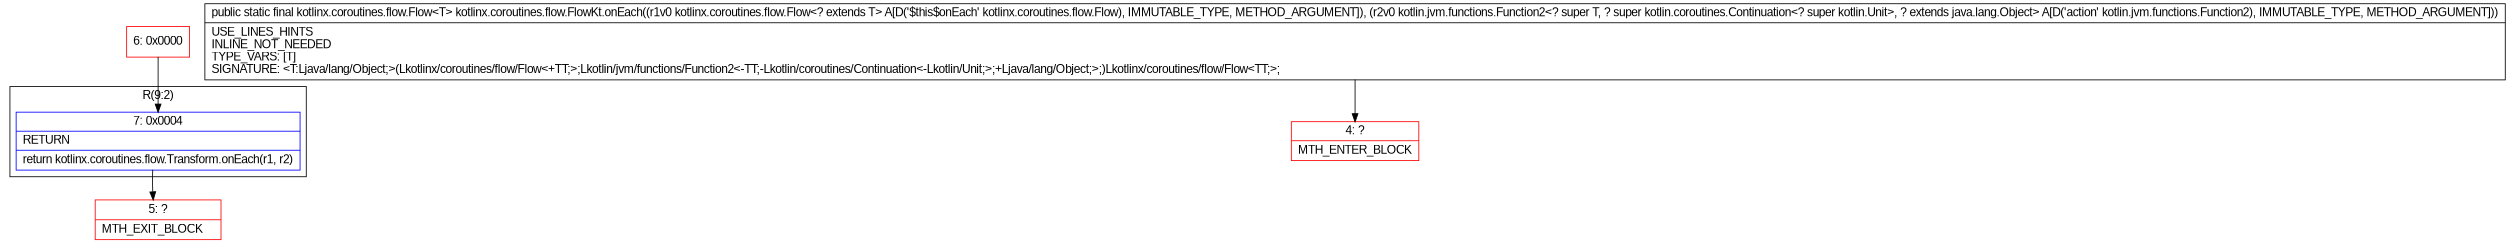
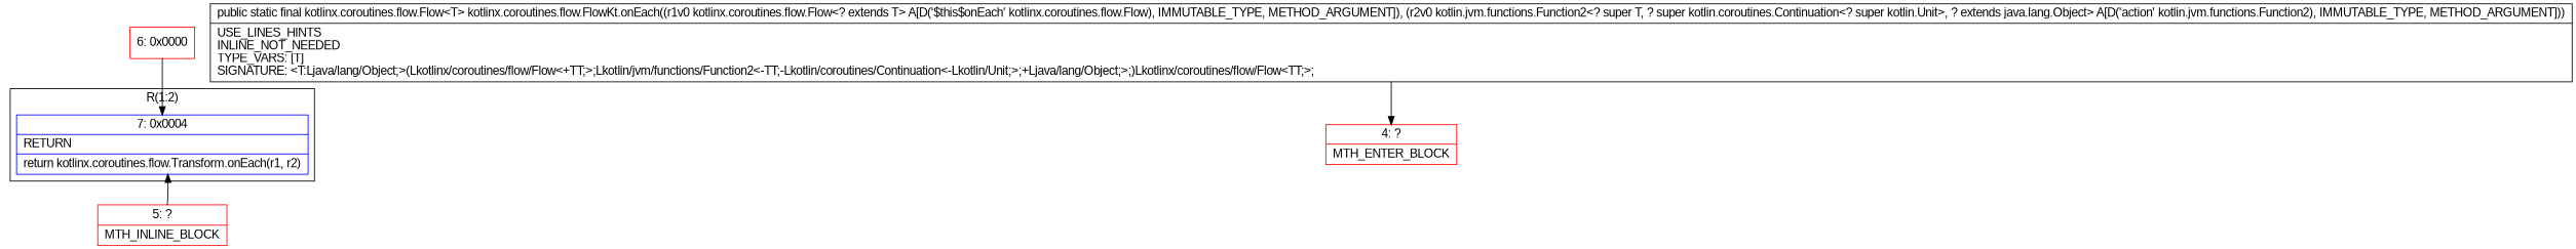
  digraph {
    fontname="Liberation Sans"
    node [color=red fontname="Liberation Sans" shape=record]
    edge [fontname="Liberation Sans"]
    n1 [color=blue label="{7\:\ 0x0004|RETURN\l|return kotlinx.coroutines.flow.Transform.onEach(r1, r2)\l}"]
-   n2 [label="{5\:\ ?|MTH_EXIT_BLOCK\l}"]
+   n2 [label="{5\:\ ?|MTH_INLINE_BLOCK\l}"]
    n3 [label="{4\:\ ?|MTH_ENTER_BLOCK\l}"]
    n4 [label="{6\:\ 0x0000}"]
    n5 [label="{public static final kotlinx.coroutines.flow.Flow\<T\> kotlinx.coroutines.flow.FlowKt.onEach((r1v0 kotlinx.coroutines.flow.Flow\<? extends T\> A[D('$this$onEach' kotlinx.coroutines.flow.Flow), IMMUTABLE_TYPE, METHOD_ARGUMENT]), (r2v0 kotlin.jvm.functions.Function2\<? super T, ? super kotlin.coroutines.Continuation\<? super kotlin.Unit\>, ? extends java.lang.Object\> A[D('action' kotlin.jvm.functions.Function2), IMMUTABLE_TYPE, METHOD_ARGUMENT]))  | USE_LINES_HINTS\lINLINE_NOT_NEEDED\lTYPE_VARS: [T]\lSIGNATURE: \<T:Ljava\/lang\/Object;\>(Lkotlinx\/coroutines\/flow\/Flow\<+TT;\>;Lkotlin\/jvm\/functions\/Function2\<\-TT;\-Lkotlin\/coroutines\/Continuation\<\-Lkotlin\/Unit;\>;+Ljava\/lang\/Object;\>;)Lkotlinx\/coroutines\/flow\/Flow\<TT;\>;\l}" color=""]
    subgraph cluster_1 {
-     label="R(9:2)"
+     label="R(1:2)"
      n1
    }
-   n1 -> n2
+   n2 -> n1
    n4 -> n1
    n5 -> n3
  }
